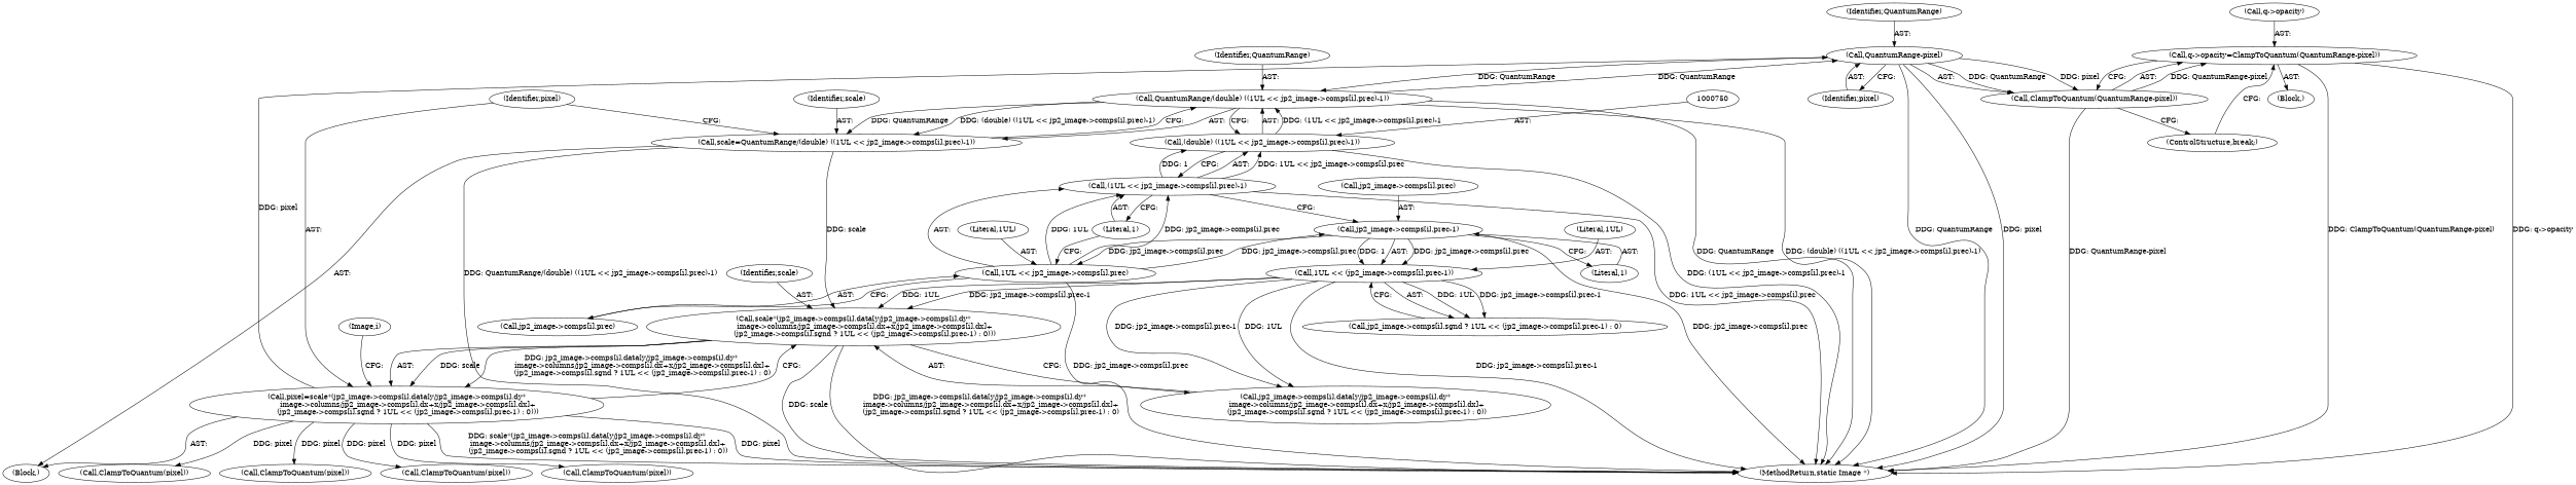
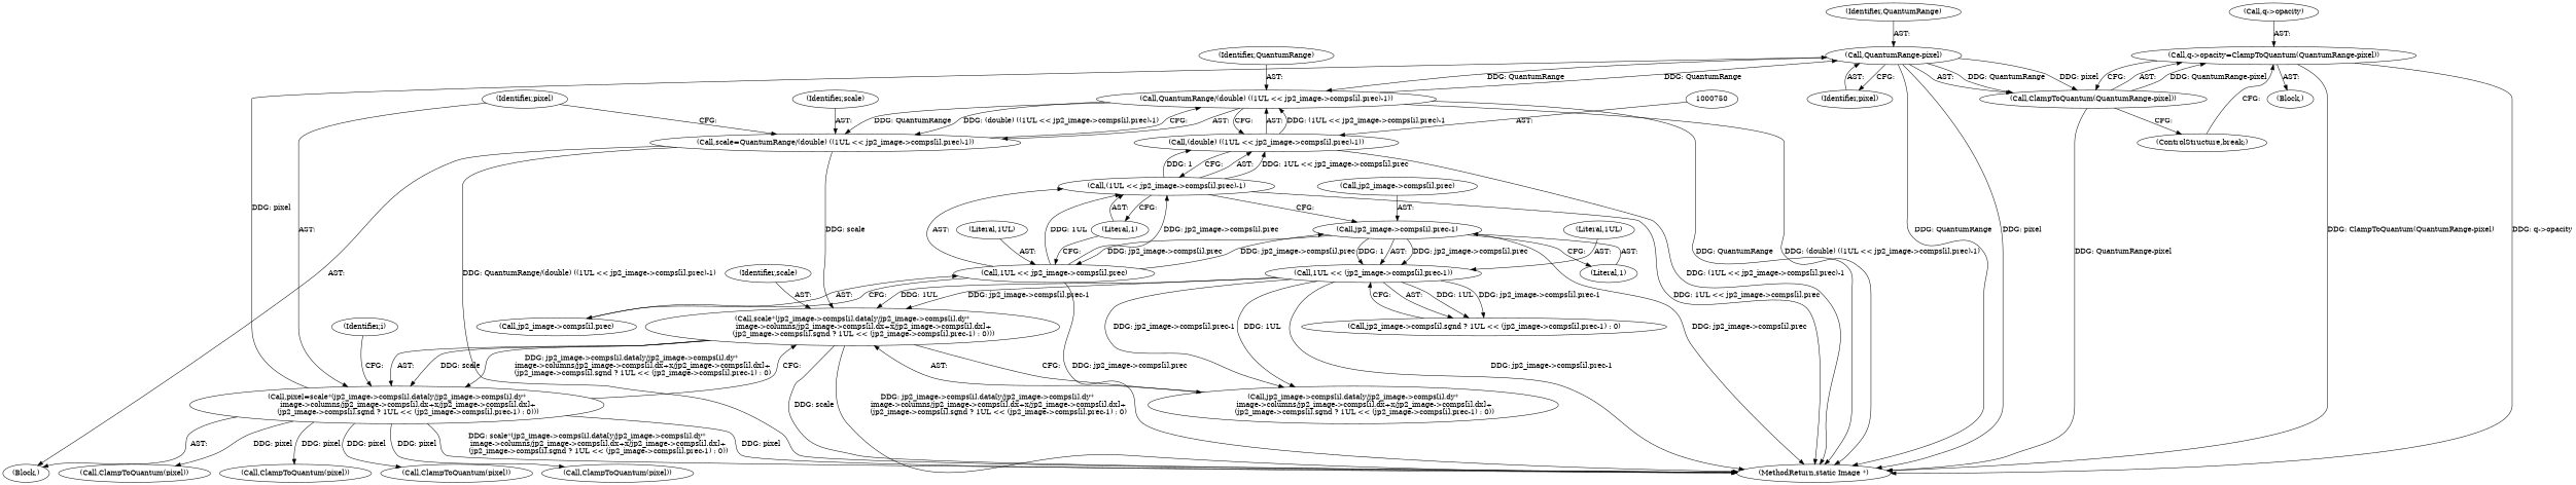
  digraph {
    n1 [label="(Call,q->opacity=ClampToQuantum(QuantumRange-pixel))"]
    n2 [label="(Call,ClampToQuantum(QuantumRange-pixel))"]
    n3 [label="(MethodReturn,static Image *)"]
    n4 [label="(Block,)"]
    n5 [label="(ControlStructure,break;)"]
    n6 [label="(Call,QuantumRange-pixel)"]
    n7 [label="(Call,QuantumRange/(double) ((1UL << jp2_image->comps[i].prec)-1))"]
    n8 [label="(Identifier,pixel)"]
    n9 [label="(Call,(double) ((1UL << jp2_image->comps[i].prec)-1))"]
    n10 [label="(Call,scale=QuantumRange/(double) ((1UL << jp2_image->comps[i].prec)-1))"]
    n11 [label="(Call,(1UL << jp2_image->comps[i].prec)-1)"]
    n12 [label="(Call,scale*(jp2_image->comps[i].data[y/jp2_image->comps[i].dy*\n          image->columns/jp2_image->comps[i].dx+x/jp2_image->comps[i].dx]+\n          (jp2_image->comps[i].sgnd ? 1UL << (jp2_image->comps[i].prec-1) : 0)))"]
    n13 [label="(Block,)"]
    n14 [label="(Literal,1)"]
    n15 [label="(Call,jp2_image->comps[i].prec-1)"]
    n16 [label="(Call,1UL << jp2_image->comps[i].prec)"]
    n17 [label="(Call,jp2_image->comps[i].prec)"]
    n18 [label="(Call,1UL << (jp2_image->comps[i].prec-1))"]
    n19 [label="(Literal,1)"]
    n20 [label="(Call,jp2_image->comps[i].data[y/jp2_image->comps[i].dy*\n          image->columns/jp2_image->comps[i].dx+x/jp2_image->comps[i].dx]+\n          (jp2_image->comps[i].sgnd ? 1UL << (jp2_image->comps[i].prec-1) : 0))"]
    n21 [label="(Call,jp2_image->comps[i].sgnd ? 1UL << (jp2_image->comps[i].prec-1) : 0)"]
    n22 [label="(Call,pixel=scale*(jp2_image->comps[i].data[y/jp2_image->comps[i].dy*\n          image->columns/jp2_image->comps[i].dx+x/jp2_image->comps[i].dx]+\n          (jp2_image->comps[i].sgnd ? 1UL << (jp2_image->comps[i].prec-1) : 0)))"]
    n23 [label="(Call,ClampToQuantum(pixel))"]
    n24 [label="(Call,ClampToQuantum(pixel))"]
    n25 [label="(Call,ClampToQuantum(pixel))"]
    n26 [label="(Call,ClampToQuantum(pixel))"]
    n27 [label="(Identifier,pixel)"]
-   n28 [label="(Image,i)"]
+   n28 [label="(Identifier,i)"]
    n29 [label="(Call,jp2_image->comps[i].prec)"]
    n30 [label="(Identifier,scale)"]
    n31 [label="(Identifier,QuantumRange)"]
    n32 [label="(Literal,1UL)"]
    n33 [label="(Call,q->opacity)"]
    n34 [label="(Identifier,scale)"]
    n35 [label="(Literal,1UL)"]
    n36 [label="(Identifier,QuantumRange)"]
    1000750
    n1 -> n2 [label="CFG: "]
    n1 -> n3 [label="DDG: q->opacity"]
    n1 -> n3 [label="DDG: ClampToQuantum(QuantumRange-pixel)"]
    n1 -> n4 [label="AST: "]
    n2 -> n1 [label="AST: "]
    n2 -> n1 [label="DDG: QuantumRange-pixel"]
    n2 -> n3 [label="DDG: QuantumRange-pixel"]
    n2 -> n5 [label="CFG: "]
    n5 -> n1 [label="CFG: "]
    n6 -> n2 [label="AST: "]
    n6 -> n2 [label="DDG: QuantumRange"]
    n6 -> n2 [label="DDG: pixel"]
    n6 -> n3 [label="DDG: QuantumRange"]
    n6 -> n3 [label="DDG: pixel"]
    n6 -> n7 [label="DDG: QuantumRange"]
    n6 -> n8 [label="CFG: "]
    n7 -> n3 [label="DDG: QuantumRange"]
    n7 -> n3 [label="DDG: (double) ((1UL << jp2_image->comps[i].prec)-1)"]
    n7 -> n6 [label="DDG: QuantumRange"]
    n7 -> n9 [label="CFG: "]
    n7 -> n10 [label="AST: "]
    n7 -> n10 [label="DDG: QuantumRange"]
    n7 -> n10 [label="DDG: (double) ((1UL << jp2_image->comps[i].prec)-1)"]
    n8 -> n6 [label="AST: "]
    n9 -> n3 [label="DDG: (1UL << jp2_image->comps[i].prec)-1"]
    n9 -> n7 [label="AST: "]
    n9 -> n7 [label="DDG: (1UL << jp2_image->comps[i].prec)-1"]
    n9 -> n11 [label="CFG: "]
    n10 -> n3 [label="DDG: QuantumRange/(double) ((1UL << jp2_image->comps[i].prec)-1)"]
    n10 -> n7 [label="CFG: "]
    n10 -> n12 [label="DDG: scale"]
    n10 -> n13 [label="AST: "]
    n11 -> n3 [label="DDG: 1UL << jp2_image->comps[i].prec"]
    n11 -> n9 [label="AST: "]
    n11 -> n9 [label="DDG: 1UL << jp2_image->comps[i].prec"]
    n11 -> n9 [label="DDG: 1"]
    n11 -> n14 [label="CFG: "]
    n11 -> n15 [label="CFG: "]
    n12 -> n3 [label="DDG: jp2_image->comps[i].data[y/jp2_image->comps[i].dy*\n          image->columns/jp2_image->comps[i].dx+x/jp2_image->comps[i].dx]+\n          (jp2_image->comps[i].sgnd ? 1UL << (jp2_image->comps[i].prec-1) : 0)"]
    n12 -> n3 [label="DDG: scale"]
    n12 -> n20 [label="CFG: "]
    n12 -> n22 [label="AST: "]
    n12 -> n22 [label="DDG: scale"]
    n12 -> n22 [label="DDG: jp2_image->comps[i].data[y/jp2_image->comps[i].dy*\n          image->columns/jp2_image->comps[i].dx+x/jp2_image->comps[i].dx]+\n          (jp2_image->comps[i].sgnd ? 1UL << (jp2_image->comps[i].prec-1) : 0)"]
    n14 -> n11 [label="AST: "]
    n14 -> n16 [label="CFG: "]
    n15 -> n3 [label="DDG: jp2_image->comps[i].prec"]
    n15 -> n16 [label="DDG: jp2_image->comps[i].prec"]
    n15 -> n18 [label="AST: "]
    n15 -> n18 [label="DDG: jp2_image->comps[i].prec"]
    n15 -> n18 [label="DDG: 1"]
    n15 -> n19 [label="CFG: "]
    n16 -> n3 [label="DDG: jp2_image->comps[i].prec"]
    n16 -> n11 [label="AST: "]
    n16 -> n11 [label="DDG: 1UL"]
    n16 -> n11 [label="DDG: jp2_image->comps[i].prec"]
    n16 -> n15 [label="DDG: jp2_image->comps[i].prec"]
    n16 -> n17 [label="CFG: "]
    n17 -> n16 [label="AST: "]
    n18 -> n3 [label="DDG: jp2_image->comps[i].prec-1"]
    n18 -> n12 [label="DDG: 1UL"]
    n18 -> n12 [label="DDG: jp2_image->comps[i].prec-1"]
    n18 -> n20 [label="DDG: 1UL"]
    n18 -> n20 [label="DDG: jp2_image->comps[i].prec-1"]
    n18 -> n21 [label="AST: "]
    n18 -> n21 [label="DDG: 1UL"]
    n18 -> n21 [label="DDG: jp2_image->comps[i].prec-1"]
    n19 -> n15 [label="AST: "]
    n20 -> n12 [label="AST: "]
    n21 -> n18 [label="CFG: "]
    n22 -> n3 [label="DDG: pixel"]
    n22 -> n3 [label="DDG: scale*(jp2_image->comps[i].data[y/jp2_image->comps[i].dy*\n          image->columns/jp2_image->comps[i].dx+x/jp2_image->comps[i].dx]+\n          (jp2_image->comps[i].sgnd ? 1UL << (jp2_image->comps[i].prec-1) : 0))"]
    n22 -> n6 [label="DDG: pixel"]
    n22 -> n12 [label="CFG: "]
    n22 -> n13 [label="AST: "]
    n22 -> n23 [label="DDG: pixel"]
    n22 -> n24 [label="DDG: pixel"]
    n22 -> n25 [label="DDG: pixel"]
    n22 -> n26 [label="DDG: pixel"]
    n27 -> n10 [label="CFG: "]
    n27 -> n22 [label="AST: "]
    n28 -> n22 [label="CFG: "]
    n29 -> n15 [label="AST: "]
    n30 -> n12 [label="AST: "]
    n31 -> n6 [label="AST: "]
    n32 -> n16 [label="AST: "]
    n33 -> n1 [label="AST: "]
    n34 -> n10 [label="AST: "]
    n35 -> n18 [label="AST: "]
    n36 -> n7 [label="AST: "]
    1000750 -> n9 [label="AST: "]
  }
